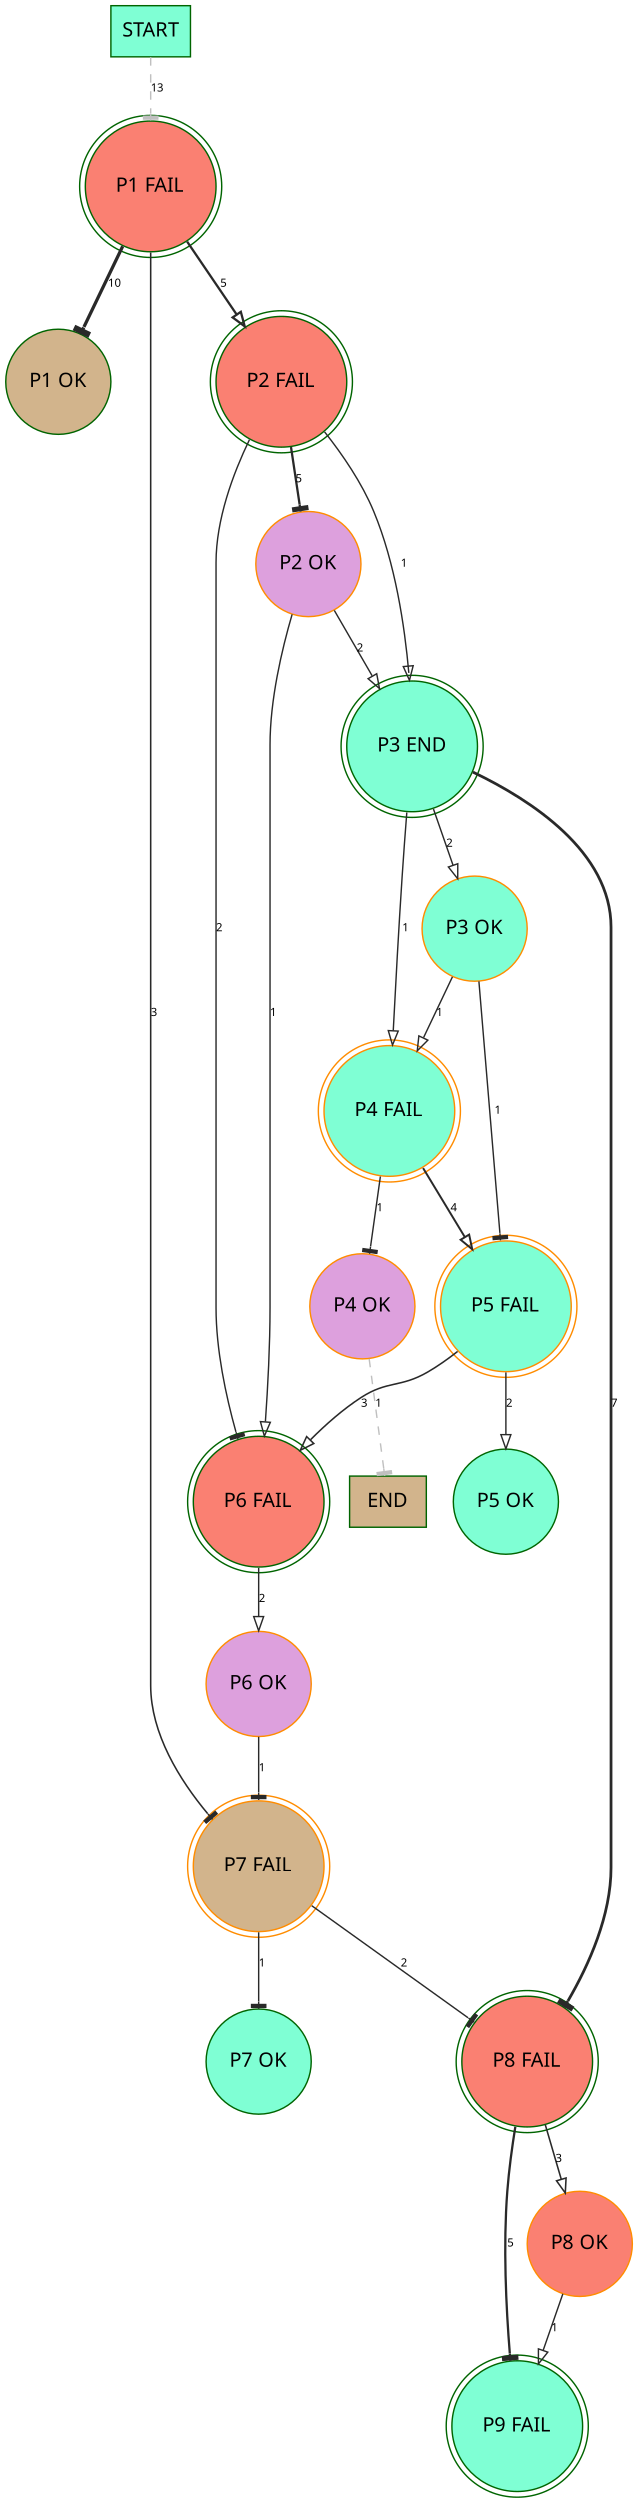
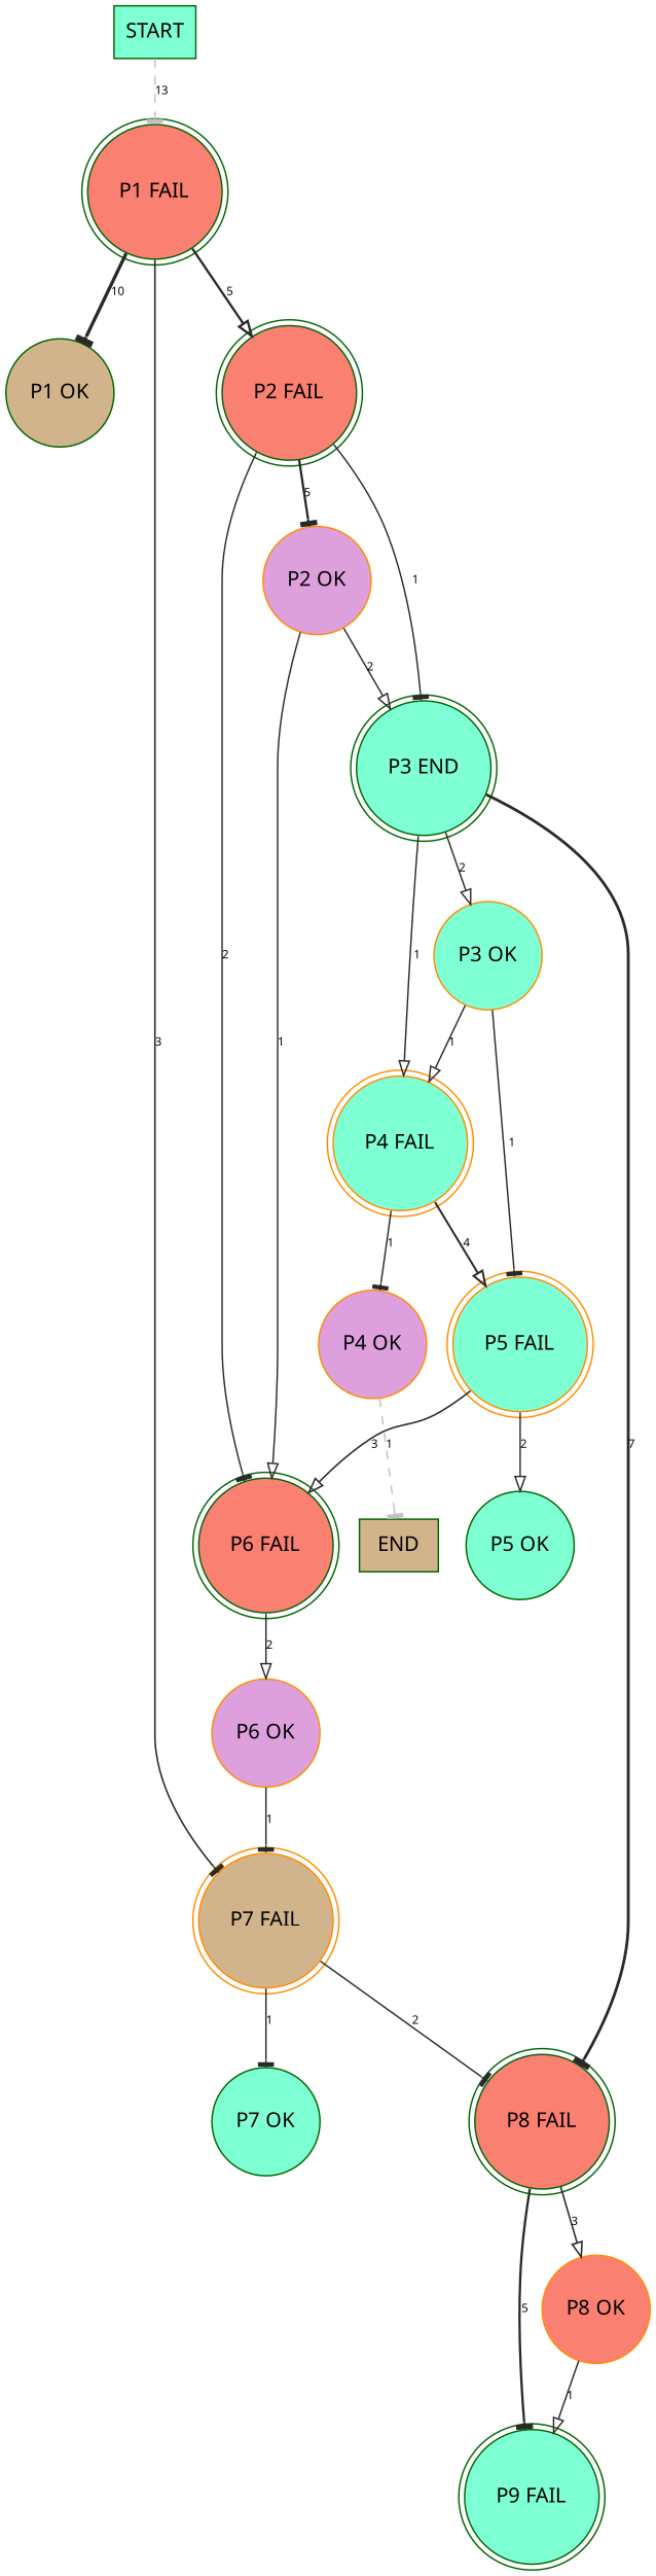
  digraph {
    fontname="Noto Sans"
    node [color=darkgreen fillcolor=aquamarine fontname="Noto Sans" shape=circle style=filled]
    edge [arrowhead=tee color=grey16 fontname="Noto Sans" fontsize=8 labelfloat=false penwidth=1]
    "P1 FAIL" [fillcolor=salmon peripheries=2]
    "P1 OK" [fillcolor=tan]
    "P2 FAIL" [fillcolor=salmon peripheries=2]
    "P7 FAIL" [color=darkorange fillcolor=tan peripheries=2]
    n5 [label="P3 END" peripheries=2]
    "P6 FAIL" [fillcolor=salmon peripheries=2]
    "P2 OK" [color=darkorange fillcolor=plum]
    "P4 FAIL" [color=darkorange peripheries=2]
    "P3 OK" [color=darkorange]
    "P8 FAIL" [fillcolor=salmon peripheries=2]
    "P6 OK" [color=darkorange fillcolor=plum]
    "P7 OK"
    "P5 FAIL" [color=darkorange peripheries=2]
    "P4 OK" [color=darkorange fillcolor=plum]
    "P9 FAIL" [peripheries=2]
    "P8 OK" [color=darkorange fillcolor=salmon]
    "P5 OK"
    END [fillcolor=tan shape=box]
    START [shape=box]
    "P1 FAIL" -> "P1 OK" [label=10 penwidth=2.302585092994046]
    "P1 FAIL" -> "P2 FAIL" [arrowhead=onormal label=5 penwidth=1.6094379124341003]
    "P1 FAIL" -> "P7 FAIL" [label=3 penwidth=1.0986122886681098]
-   "P2 FAIL" -> n5 [arrowhead=onormal label=1]
+   "P2 FAIL" -> n5 [label=1]
    "P2 FAIL" -> "P6 FAIL" [label=2]
    "P2 FAIL" -> "P2 OK" [label=5 penwidth=1.6094379124341003]
    "P7 FAIL" -> "P8 FAIL" [label=2]
    "P7 FAIL" -> "P7 OK" [label=1]
    n5 -> "P4 FAIL" [arrowhead=onormal label=1]
    n5 -> "P3 OK" [arrowhead=onormal label=2]
    n5 -> "P8 FAIL" [label=7 penwidth=1.9459101490553132]
    "P6 FAIL" -> "P6 OK" [arrowhead=onormal label=2]
    "P2 OK" -> n5 [arrowhead=onormal label=2]
    "P2 OK" -> "P6 FAIL" [arrowhead=onormal label=1]
    "P4 FAIL" -> "P5 FAIL" [arrowhead=onormal label=4 penwidth=1.3862943611198906]
    "P4 FAIL" -> "P4 OK" [label=1]
    "P3 OK" -> "P4 FAIL" [arrowhead=onormal label=1]
    "P3 OK" -> "P5 FAIL" [label=1]
    "P8 FAIL" -> "P9 FAIL" [label=5 penwidth=1.6094379124341003]
    "P8 FAIL" -> "P8 OK" [arrowhead=onormal label=3 penwidth=1.0986122886681098]
    "P6 OK" -> "P7 FAIL" [label=1]
    "P5 FAIL" -> "P6 FAIL" [arrowhead=onormal label=3 penwidth=1.0986122886681098]
    "P5 FAIL" -> "P5 OK" [arrowhead=onormal label=2]
    "P4 OK" -> END [color=grey label=1 style=dashed penwidth=""]
    "P8 OK" -> "P9 FAIL" [arrowhead=onormal label=1]
    START -> "P1 FAIL" [color=grey label=13 style=dashed penwidth=""]
  }
